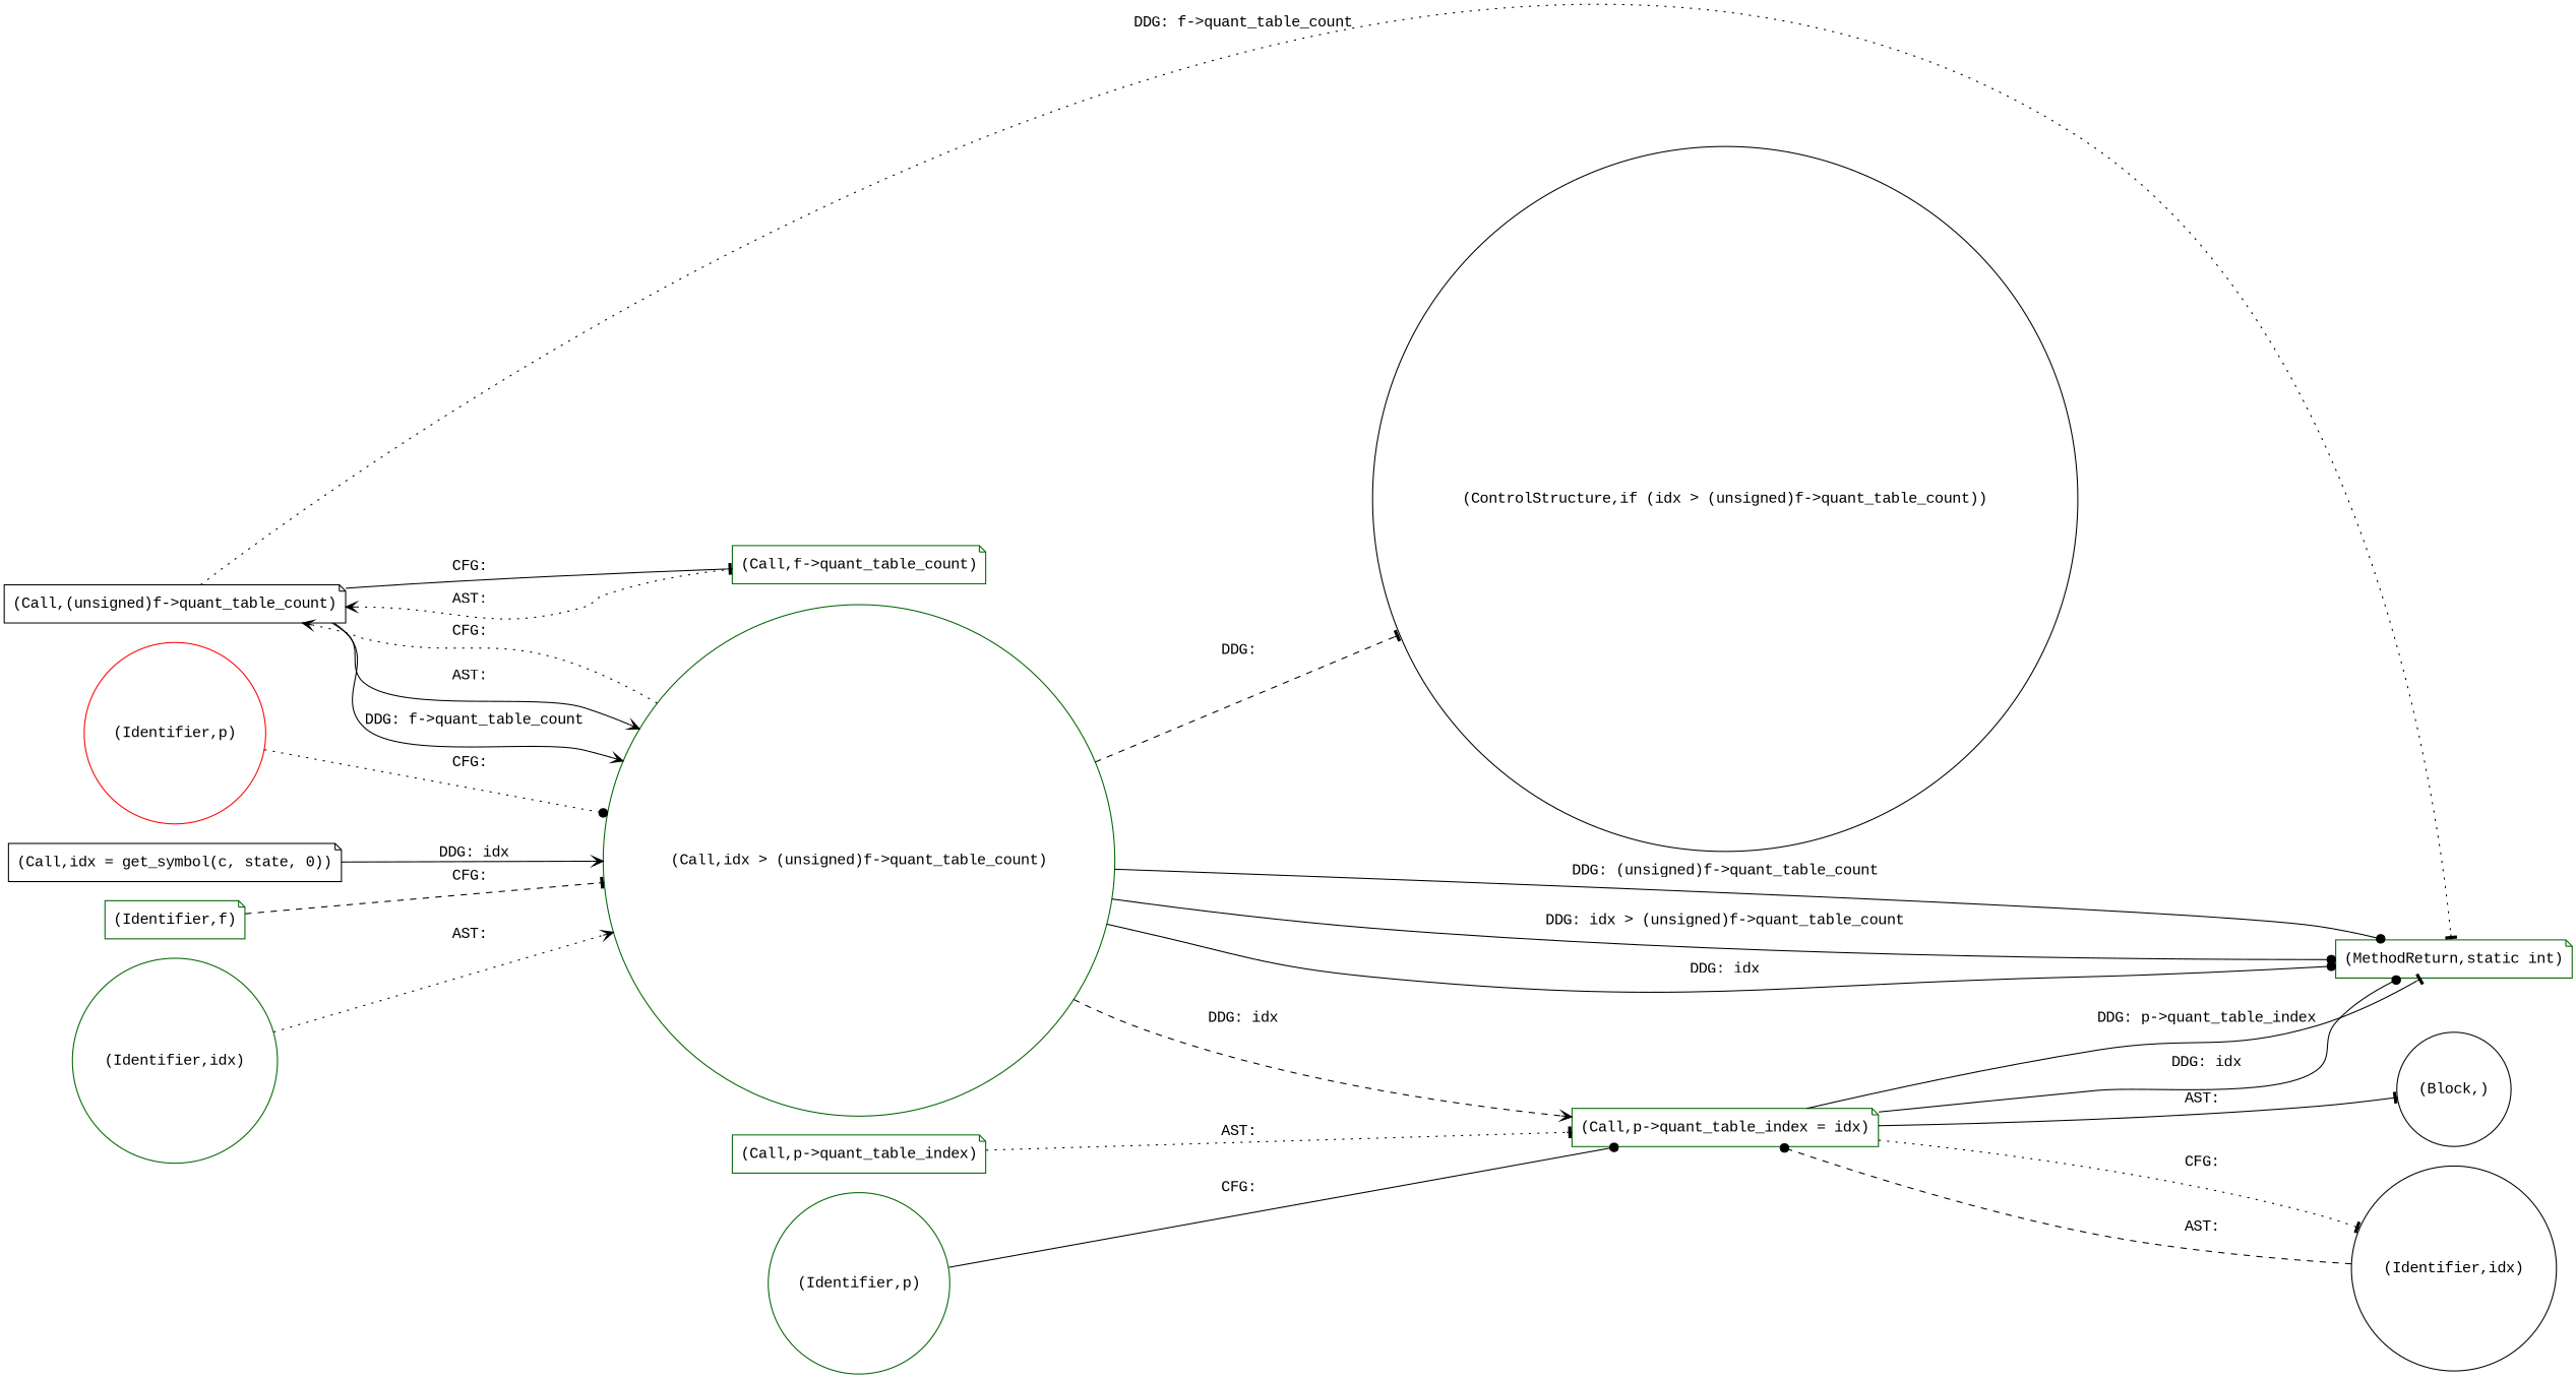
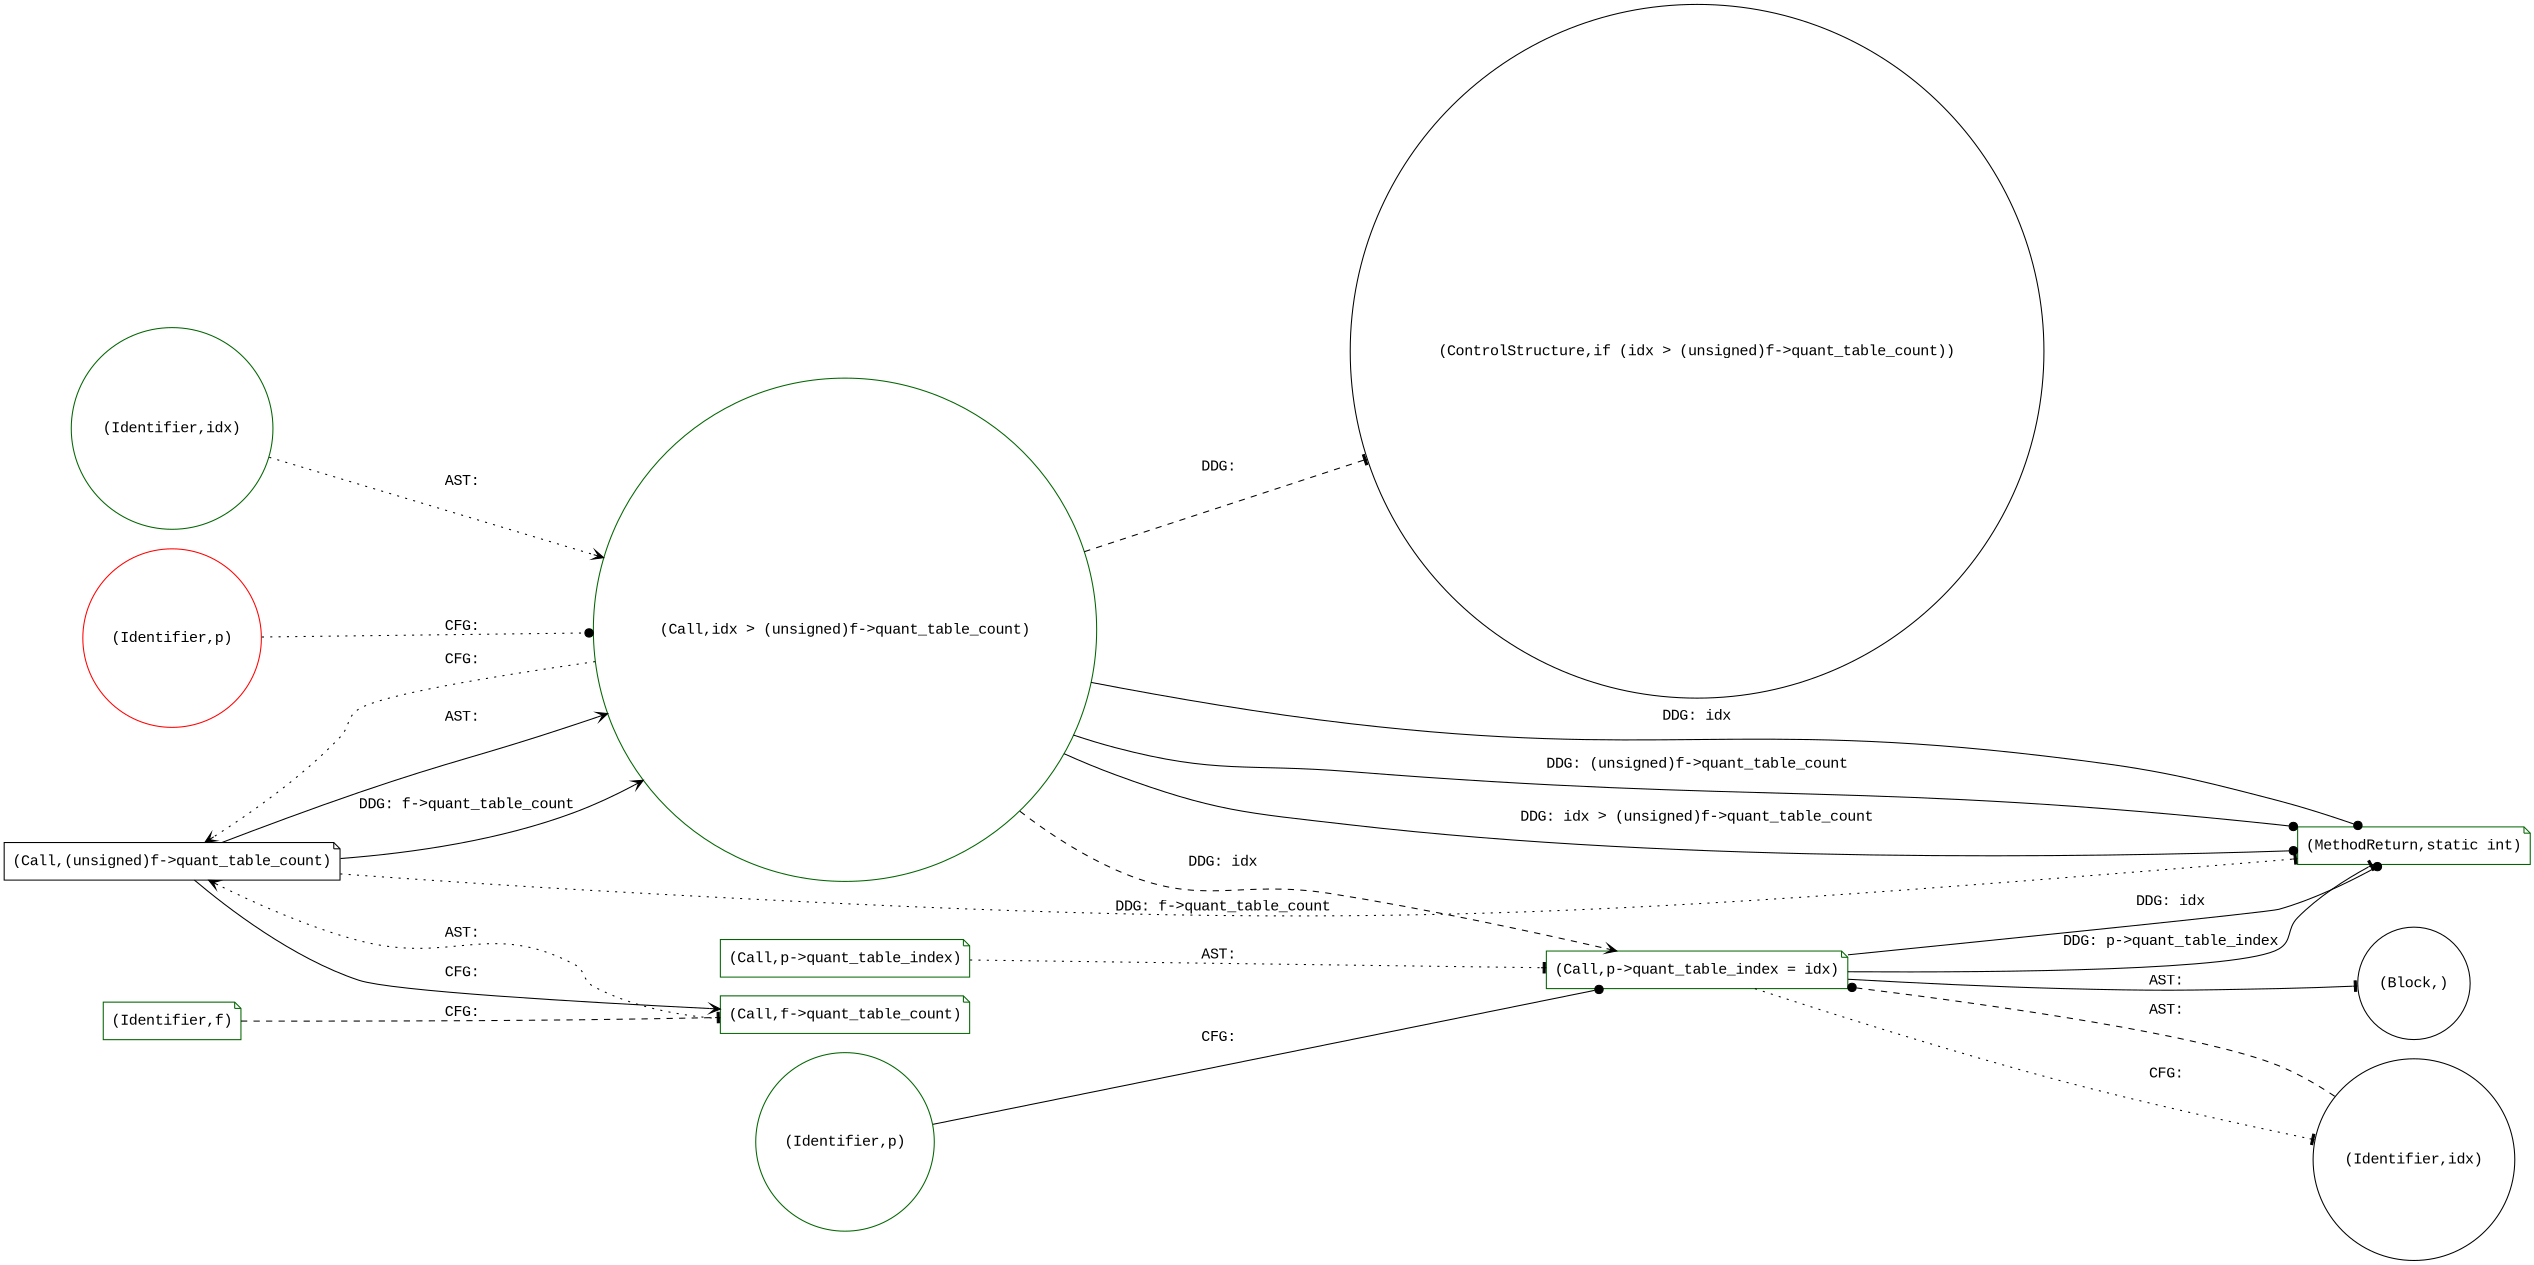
  digraph {
    fontname="Liberation Mono"
    rankdir=LR
    node [color=darkgreen fontname="Liberation Mono" shape=note]
    edge [arrowhead=tee fontname="Liberation Mono" style=solid]
    n1 [color=black label="(Call,(unsigned)f->quant_table_count)"]
    n2 [label="(Call,idx > (unsigned)f->quant_table_count)" shape=circle]
    n3 [label="(MethodReturn,static int)"]
    n4 [label="(Call,f->quant_table_count)"]
    n5 [label="(Call,p->quant_table_index = idx)"]
    n6 [color=black label="(ControlStructure,if (idx > (unsigned)f->quant_table_count))" shape=circle]
    n7 [color=black label="(Block,)" shape=circle]
    n8 [color=black label="(Identifier,idx)" shape=circle]
    n9 [color=red label="(Identifier,p)" shape=circle]
    n10 [label="(Call,p->quant_table_index)"]
-   n11 [color=black label="(Call,idx = get_symbol(c, state, 0))"]
    n12 [label="(Identifier,f)"]
    n13 [label="(Identifier,idx)" shape=circle]
    n14 [label="(Identifier,p)" shape=circle]
    n1 -> n2 [arrowhead=vee label="AST: "]
    n1 -> n2 [arrowhead=vee label="DDG: f->quant_table_count"]
    n1 -> n3 [label="DDG: f->quant_table_count" style=dotted]
-   n1 -> n4 [label="CFG: "]
+   n1 -> n4 [arrowhead=vee label="CFG: "]
    n2 -> n1 [arrowhead=vee label="CFG: " style=dotted]
    n2 -> n3 [arrowhead=dot label="DDG: (unsigned)f->quant_table_count"]
    n2 -> n3 [arrowhead=dot label="DDG: idx > (unsigned)f->quant_table_count"]
    n2 -> n3 [arrowhead=dot label="DDG: idx"]
    n2 -> n5 [arrowhead=vee label="DDG: idx" style=dashed]
    n2 -> n6 [label="DDG: " style=dashed]
    n4 -> n1 [arrowhead=vee label="AST: " style=dotted]
    n5 -> n3 [label="DDG: p->quant_table_index"]
    n5 -> n3 [arrowhead=dot label="DDG: idx"]
    n5 -> n7 [label="AST: "]
    n5 -> n8 [label="CFG: " style=dotted]
    n8 -> n5 [arrowhead=dot label="AST: " style=dashed]
    n9 -> n2 [arrowhead=dot label="CFG: " style=dotted]
    n10 -> n5 [label="AST: " style=dotted]
-   n11 -> n2 [arrowhead=vee label="DDG: idx"]
-   n12 -> n2 [label="CFG: " style=dashed]
+   n12 -> n4 [label="CFG: " style=dashed]
    n13 -> n2 [arrowhead=vee label="AST: " style=dotted]
    n14 -> n5 [arrowhead=dot label="CFG: "]
  }
